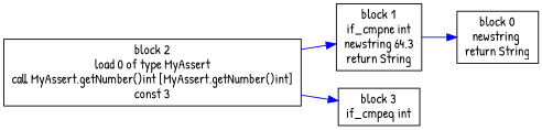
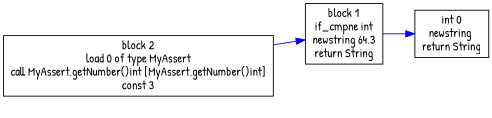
  digraph {
    fontname="Patrick Hand"
    rankdir=LR
    node [fontname="Patrick Hand" shape=box]
    edge [color=blue fontname="Patrick Hand" fontsize=8]
    n1 [label="block 2\nload 0 of type MyAssert\ncall MyAssert.getNumber()int [MyAssert.getNumber()int]\nconst 3"]
    n2 [label="block 1\nif_cmpne int\nnewstring 64.3\nreturn String"]
-   n3 [label="block 3\nif_cmpeq int"]
-   n4 [label="block 0\nnewstring \nreturn String"]
+   n4 [label="int 0\nnewstring \nreturn String"]
    n1 -> n2
-   n1 -> n3
    n2 -> n4
  }
